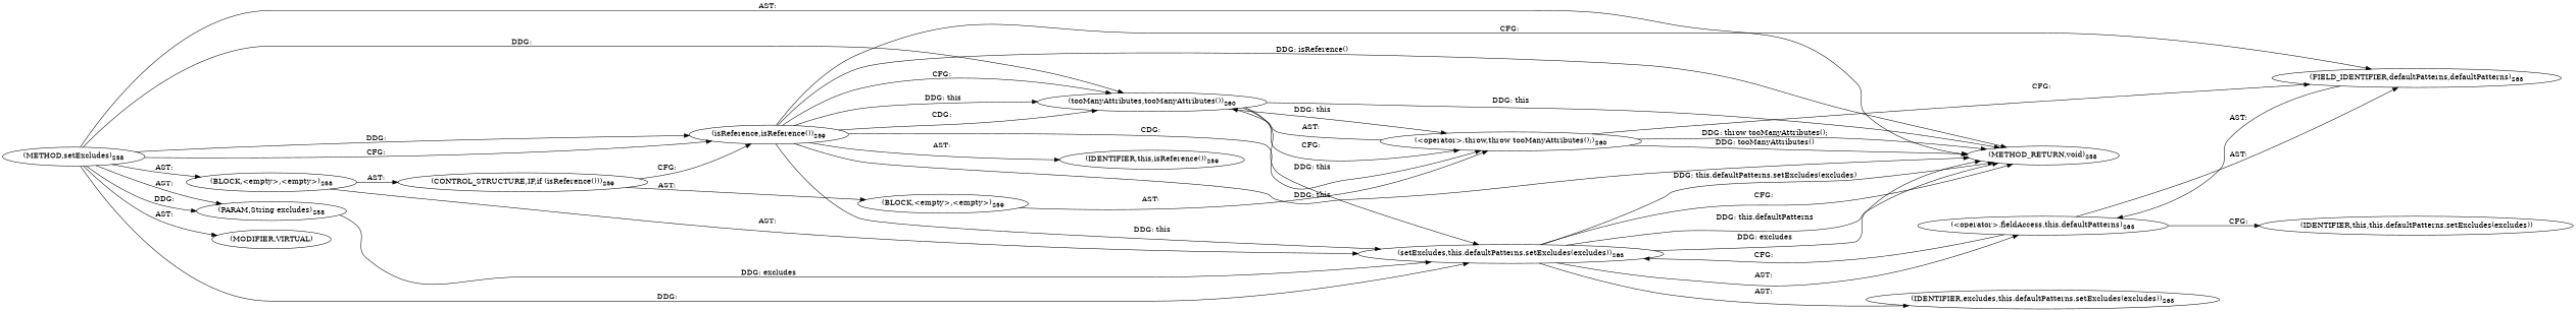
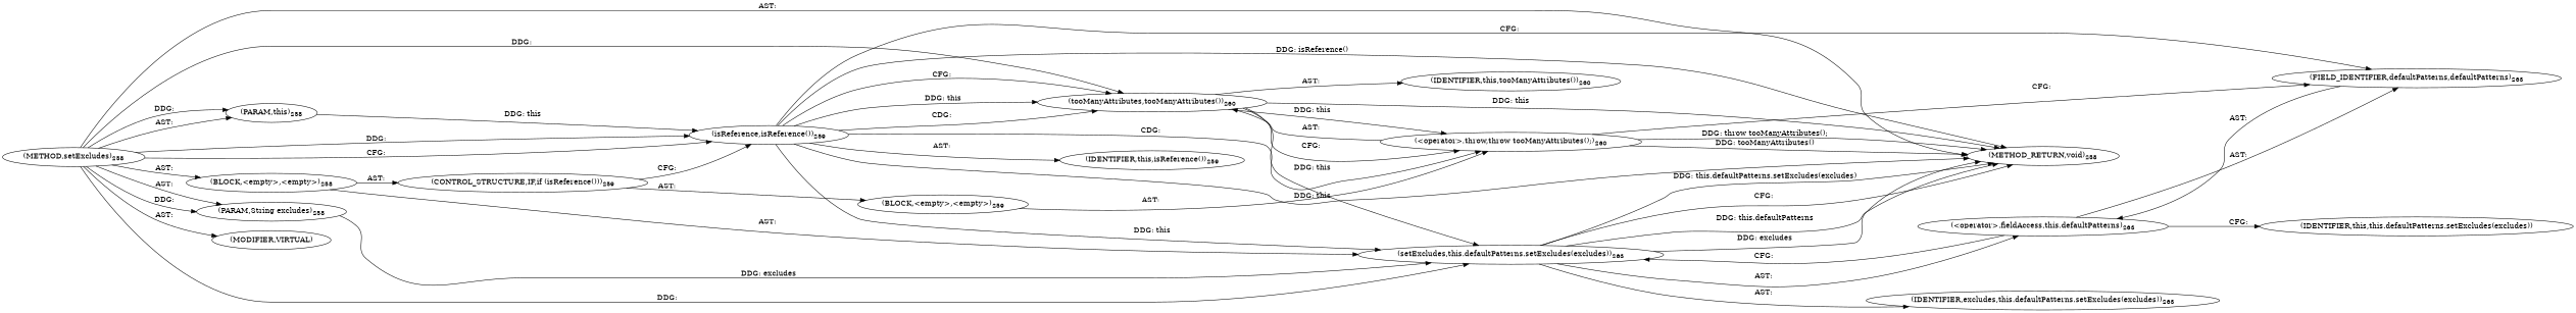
  digraph {
    rankdir=LR
    n1 [label=<(METHOD,setExcludes)<SUB>258</SUB>>]
+   n2 [label=<(PARAM,this)<SUB>258</SUB>>]
    n3 [label=<(PARAM,String excludes)<SUB>258</SUB>>]
    n4 [label=<(BLOCK,&lt;empty&gt;,&lt;empty&gt;)<SUB>258</SUB>>]
    n5 [label=<(isReference,isReference())<SUB>259</SUB>>]
    n6 [label=<(tooManyAttributes,tooManyAttributes())<SUB>260</SUB>>]
    n7 [label=<(setExcludes,this.defaultPatterns.setExcludes(excludes))<SUB>263</SUB>>]
    n8 [label=<(MODIFIER,VIRTUAL)>]
    n9 [label=<(METHOD_RETURN,void)<SUB>258</SUB>>]
    n10 [label=<(CONTROL_STRUCTURE,IF,if (isReference()))<SUB>259</SUB>>]
    n11 [label=<(IDENTIFIER,this,isReference())<SUB>259</SUB>>]
    n12 [label=<(&lt;operator&gt;.throw,throw tooManyAttributes();)<SUB>260</SUB>>]
    n13 [label=<(FIELD_IDENTIFIER,defaultPatterns,defaultPatterns)<SUB>263</SUB>>]
+   n14 [label=<(IDENTIFIER,this,tooManyAttributes())<SUB>260</SUB>>]
    n15 [label=<(&lt;operator&gt;.fieldAccess,this.defaultPatterns)<SUB>263</SUB>>]
    n16 [label=<(IDENTIFIER,excludes,this.defaultPatterns.setExcludes(excludes))<SUB>263</SUB>>]
    n17 [label=<(BLOCK,&lt;empty&gt;,&lt;empty&gt;)<SUB>259</SUB>>]
    n18 [label=<(IDENTIFIER,this,this.defaultPatterns.setExcludes(excludes))>]
+   n1 -> n2 [label="AST: "]
+   n1 -> n2 [label="DDG: "]
    n1 -> n3 [label="AST: "]
    n1 -> n3 [label="DDG: "]
    n1 -> n4 [label="AST: "]
    n1 -> n5 [label="CFG: "]
    n1 -> n5 [label="DDG: "]
    n1 -> n6 [label="DDG: "]
    n1 -> n7 [label="DDG: "]
    n1 -> n8 [label="AST: "]
    n1 -> n9 [label="AST: "]
+   n2 -> n5 [label="DDG: this"]
    n3 -> n7 [label="DDG: excludes"]
    n4 -> n7 [label="AST: "]
    n4 -> n10 [label="AST: "]
    n5 -> n6 [label="CFG: "]
    n5 -> n6 [label="DDG: this"]
    n5 -> n6 [label="CDG: "]
    n5 -> n7 [label="DDG: this"]
    n5 -> n9 [label="DDG: this"]
    n5 -> n9 [label="DDG: isReference()"]
    n5 -> n11 [label="AST: "]
    n5 -> n12 [label="CDG: "]
    n5 -> n13 [label="CFG: "]
    n6 -> n7 [label="DDG: this"]
    n6 -> n9 [label="DDG: this"]
    n6 -> n12 [label="CFG: "]
    n6 -> n12 [label="DDG: this"]
+   n6 -> n14 [label="AST: "]
    n7 -> n9 [label="CFG: "]
    n7 -> n9 [label="DDG: this.defaultPatterns"]
    n7 -> n9 [label="DDG: excludes"]
    n7 -> n9 [label="DDG: this.defaultPatterns.setExcludes(excludes)"]
    n7 -> n15 [label="AST: "]
    n7 -> n16 [label="AST: "]
    n10 -> n5 [label="CFG: "]
    n10 -> n17 [label="AST: "]
    n12 -> n6 [label="AST: "]
    n12 -> n9 [label="DDG: tooManyAttributes()"]
    n12 -> n9 [label="DDG: throw tooManyAttributes();"]
    n12 -> n13 [label="CFG: "]
    n13 -> n15 [label="AST: "]
    n15 -> n7 [label="CFG: "]
    n15 -> n13 [label="AST: "]
    n15 -> n18 [label="CFG: "]
    n17 -> n12 [label="AST: "]
  }
